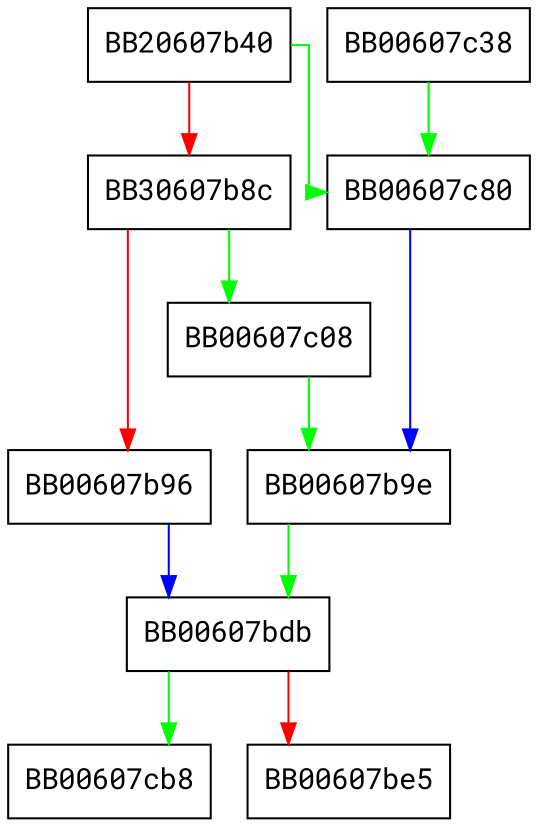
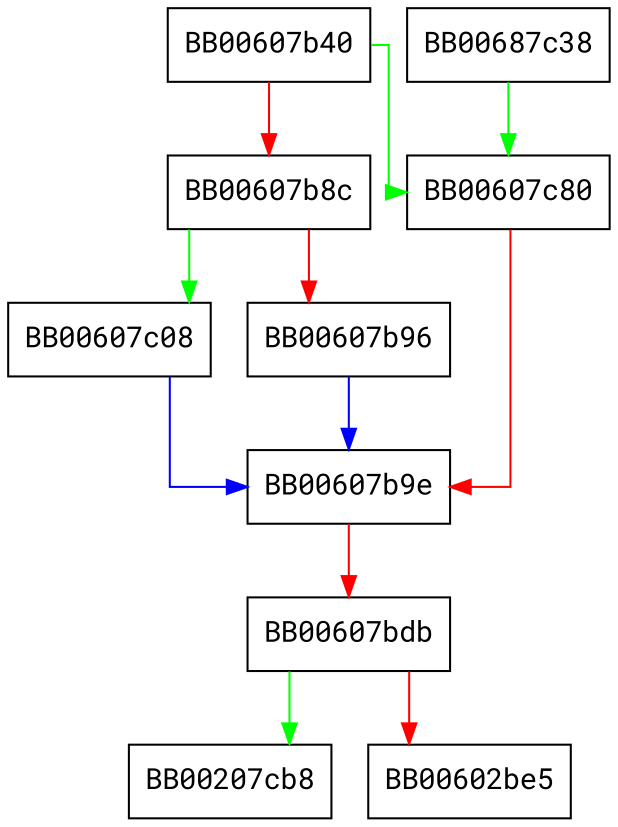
  digraph {
    fontname="Roboto Mono"
    splines=ortho
    node [fontname="Roboto Mono" shape=box]
    edge [color=red fontname="Roboto Mono"]
-   BB00607b40 [label=BB20607b40]
-   BB00607b8c [label=BB30607b8c]
+   BB00607b40
+   BB00607b8c
    BB00607c80
-   BB00607c38
+   BB00607c38 [label=BB00687c38]
    BB00607c08
    BB00607b96
    BB00607b9e
    BB00607bdb
-   BB00607cb8
-   BB00607be5
+   BB00607cb8 [label=BB00207cb8]
+   BB00607be5 [label=BB00602be5]
    BB00607b40 -> BB00607b8c
    BB00607b40 -> BB00607c80 [color=green]
    BB00607b8c -> BB00607c08 [color=green]
    BB00607b8c -> BB00607b96
-   BB00607c80 -> BB00607b9e [color=blue]
+   BB00607c80 -> BB00607b9e
    BB00607c38 -> BB00607c80 [color=green]
-   BB00607c08 -> BB00607b9e [color=green]
-   BB00607b96 -> BB00607bdb [color=blue]
-   BB00607b9e -> BB00607bdb [color=green]
+   BB00607c08 -> BB00607b9e [color=blue]
+   BB00607b96 -> BB00607b9e [color=blue]
+   BB00607b9e -> BB00607bdb
    BB00607bdb -> BB00607cb8 [color=green]
    BB00607bdb -> BB00607be5
  }
